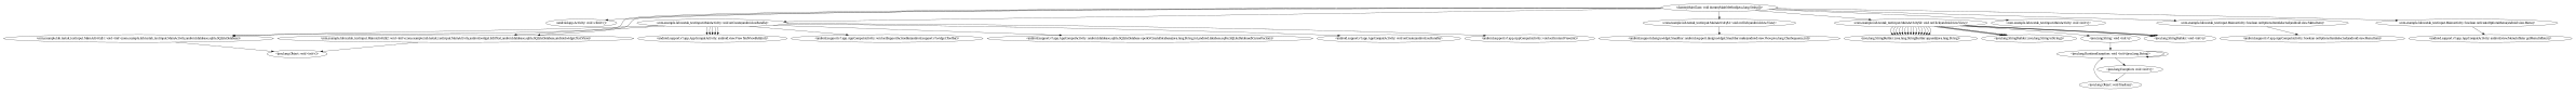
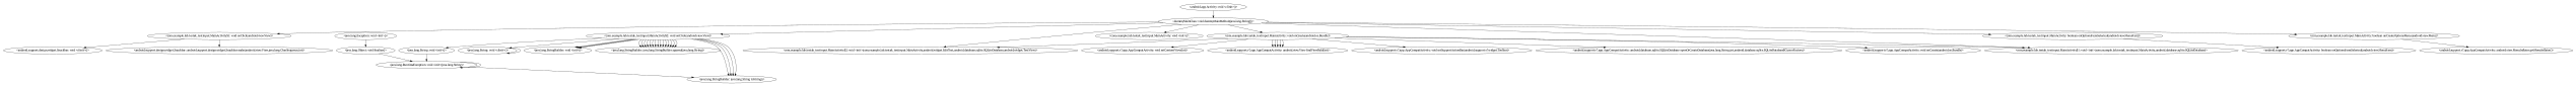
  digraph {
    fontname="PT Serif"
    node [fontname="PT Serif"]
    edge [fontname="PT Serif"]
    "<dummyMainClass: void dummyMainMethod(java.lang.String[])>"
    "<android.app.Activity: void <clinit>()>"
    "<com.example.lab.testak_textinput.MainActivity$1: void <init>(com.example.lab.testak_textinput.MainActivity,android.database.sqlite.SQLiteDatabase)>"
    "<com.example.lab.testak_textinput.MainActivity$1: void onClick(android.view.View)>"
    "<com.example.lab.testak_textinput.MainActivity$2: void <init>(com.example.lab.testak_textinput.MainActivity,android.widget.EditText,android.database.sqlite.SQLiteDatabase,android.widget.TextView)>"
    "<com.example.lab.testak_textinput.MainActivity$2: void onClick(android.view.View)>"
    "<com.example.lab.testak_textinput.MainActivity: void <init>()>"
    "<com.example.lab.testak_textinput.MainActivity: void onCreate(android.os.Bundle)>"
    "<com.example.lab.testak_textinput.MainActivity: boolean onOptionsItemSelected(android.view.MenuItem)>"
    "<com.example.lab.testak_textinput.MainActivity: boolean onCreateOptionsMenu(android.view.Menu)>"
-   "<java.lang.Object: void <init>()>"
+   "<android.support.design.widget.Snackbar: void <clinit>()>"
    "<android.support.design.widget.Snackbar: android.support.design.widget.Snackbar make(android.view.View,java.lang.CharSequence,int)>"
+   "<java.lang.String: void <clinit>()>"
    "<java.lang.String: void <init>()>"
    "<java.lang.StringBuilder: void <init>()>"
    "<java.lang.StringBuilder: java.lang.StringBuilder append(java.lang.String)>"
    "<java.lang.StringBuilder: java.lang.String toString()>"
    "<android.support.v7.app.AppCompatActivity: void onCreate(android.os.Bundle)>"
    "<android.support.v7.app.AppCompatActivity: void setContentView(int)>"
    "<android.support.v7.app.AppCompatActivity: android.view.View findViewById(int)>"
    "<android.support.v7.app.AppCompatActivity: void setSupportActionBar(android.support.v7.widget.Toolbar)>"
    "<android.support.v7.app.AppCompatActivity: android.database.sqlite.SQLiteDatabase openOrCreateDatabase(java.lang.String,int,android.database.sqlite.SQLiteDatabase$CursorFactory)>"
    "<android.support.v7.app.AppCompatActivity: boolean onOptionsItemSelected(android.view.MenuItem)>"
    "<android.support.v7.app.AppCompatActivity: android.view.MenuInflater getMenuInflater()>"
    "<java.lang.Object: void finalize()>"
    "<java.lang.RuntimeException: void <init>(java.lang.String)>"
    "<java.lang.Exception: void <init>()>"
-   "<dummyMainClass: void dummyMainMethod(java.lang.String[])>" -> "<android.app.Activity: void <clinit>()>"
+   "<android.app.Activity: void <clinit>()>" -> "<dummyMainClass: void dummyMainMethod(java.lang.String[])>"
    "<dummyMainClass: void dummyMainMethod(java.lang.String[])>" -> "<com.example.lab.testak_textinput.MainActivity$1: void <init>(com.example.lab.testak_textinput.MainActivity,android.database.sqlite.SQLiteDatabase)>"
    "<dummyMainClass: void dummyMainMethod(java.lang.String[])>" -> "<com.example.lab.testak_textinput.MainActivity$1: void onClick(android.view.View)>"
    "<dummyMainClass: void dummyMainMethod(java.lang.String[])>" -> "<com.example.lab.testak_textinput.MainActivity$2: void <init>(com.example.lab.testak_textinput.MainActivity,android.widget.EditText,android.database.sqlite.SQLiteDatabase,android.widget.TextView)>"
    "<dummyMainClass: void dummyMainMethod(java.lang.String[])>" -> "<com.example.lab.testak_textinput.MainActivity$2: void onClick(android.view.View)>"
    "<dummyMainClass: void dummyMainMethod(java.lang.String[])>" -> "<com.example.lab.testak_textinput.MainActivity: void <init>()>"
    "<dummyMainClass: void dummyMainMethod(java.lang.String[])>" -> "<com.example.lab.testak_textinput.MainActivity: void onCreate(android.os.Bundle)>"
    "<dummyMainClass: void dummyMainMethod(java.lang.String[])>" -> "<com.example.lab.testak_textinput.MainActivity: boolean onOptionsItemSelected(android.view.MenuItem)>"
    "<dummyMainClass: void dummyMainMethod(java.lang.String[])>" -> "<com.example.lab.testak_textinput.MainActivity: boolean onCreateOptionsMenu(android.view.Menu)>"
-   "<com.example.lab.testak_textinput.MainActivity$1: void <init>(com.example.lab.testak_textinput.MainActivity,android.database.sqlite.SQLiteDatabase)>" -> "<java.lang.Object: void <init>()>"
+   "<com.example.lab.testak_textinput.MainActivity$1: void onClick(android.view.View)>" -> "<android.support.design.widget.Snackbar: void <clinit>()>"
    "<com.example.lab.testak_textinput.MainActivity$1: void onClick(android.view.View)>" -> "<android.support.design.widget.Snackbar: android.support.design.widget.Snackbar make(android.view.View,java.lang.CharSequence,int)>"
-   "<com.example.lab.testak_textinput.MainActivity$2: void <init>(com.example.lab.testak_textinput.MainActivity,android.widget.EditText,android.database.sqlite.SQLiteDatabase,android.widget.TextView)>" -> "<java.lang.Object: void <init>()>"
+   "<com.example.lab.testak_textinput.MainActivity$2: void onClick(android.view.View)>" -> "<java.lang.String: void <clinit>()>"
    "<com.example.lab.testak_textinput.MainActivity$2: void onClick(android.view.View)>" -> "<java.lang.String: void <init>()>"
    "<com.example.lab.testak_textinput.MainActivity$2: void onClick(android.view.View)>" -> "<java.lang.StringBuilder: void <init>()>"
    "<com.example.lab.testak_textinput.MainActivity$2: void onClick(android.view.View)>" -> "<java.lang.StringBuilder: void <init>()>"
    "<com.example.lab.testak_textinput.MainActivity$2: void onClick(android.view.View)>" -> "<java.lang.StringBuilder: void <init>()>"
    "<com.example.lab.testak_textinput.MainActivity$2: void onClick(android.view.View)>" -> "<java.lang.StringBuilder: void <init>()>"
    "<com.example.lab.testak_textinput.MainActivity$2: void onClick(android.view.View)>" -> "<java.lang.StringBuilder: java.lang.StringBuilder append(java.lang.String)>"
    "<com.example.lab.testak_textinput.MainActivity$2: void onClick(android.view.View)>" -> "<java.lang.StringBuilder: java.lang.StringBuilder append(java.lang.String)>"
    "<com.example.lab.testak_textinput.MainActivity$2: void onClick(android.view.View)>" -> "<java.lang.StringBuilder: java.lang.StringBuilder append(java.lang.String)>"
    "<com.example.lab.testak_textinput.MainActivity$2: void onClick(android.view.View)>" -> "<java.lang.StringBuilder: java.lang.StringBuilder append(java.lang.String)>"
    "<com.example.lab.testak_textinput.MainActivity$2: void onClick(android.view.View)>" -> "<java.lang.StringBuilder: java.lang.StringBuilder append(java.lang.String)>"
    "<com.example.lab.testak_textinput.MainActivity$2: void onClick(android.view.View)>" -> "<java.lang.StringBuilder: java.lang.StringBuilder append(java.lang.String)>"
    "<com.example.lab.testak_textinput.MainActivity$2: void onClick(android.view.View)>" -> "<java.lang.StringBuilder: java.lang.StringBuilder append(java.lang.String)>"
    "<com.example.lab.testak_textinput.MainActivity$2: void onClick(android.view.View)>" -> "<java.lang.StringBuilder: java.lang.StringBuilder append(java.lang.String)>"
    "<com.example.lab.testak_textinput.MainActivity$2: void onClick(android.view.View)>" -> "<java.lang.StringBuilder: java.lang.StringBuilder append(java.lang.String)>"
    "<com.example.lab.testak_textinput.MainActivity$2: void onClick(android.view.View)>" -> "<java.lang.StringBuilder: java.lang.StringBuilder append(java.lang.String)>"
    "<com.example.lab.testak_textinput.MainActivity$2: void onClick(android.view.View)>" -> "<java.lang.StringBuilder: java.lang.StringBuilder append(java.lang.String)>"
    "<com.example.lab.testak_textinput.MainActivity$2: void onClick(android.view.View)>" -> "<java.lang.StringBuilder: java.lang.StringBuilder append(java.lang.String)>"
    "<com.example.lab.testak_textinput.MainActivity$2: void onClick(android.view.View)>" -> "<java.lang.StringBuilder: java.lang.StringBuilder append(java.lang.String)>"
    "<com.example.lab.testak_textinput.MainActivity$2: void onClick(android.view.View)>" -> "<java.lang.StringBuilder: java.lang.StringBuilder append(java.lang.String)>"
    "<com.example.lab.testak_textinput.MainActivity$2: void onClick(android.view.View)>" -> "<java.lang.StringBuilder: java.lang.StringBuilder append(java.lang.String)>"
    "<com.example.lab.testak_textinput.MainActivity$2: void onClick(android.view.View)>" -> "<java.lang.StringBuilder: java.lang.String toString()>"
    "<com.example.lab.testak_textinput.MainActivity$2: void onClick(android.view.View)>" -> "<java.lang.StringBuilder: java.lang.String toString()>"
    "<com.example.lab.testak_textinput.MainActivity$2: void onClick(android.view.View)>" -> "<java.lang.StringBuilder: java.lang.String toString()>"
    "<com.example.lab.testak_textinput.MainActivity$2: void onClick(android.view.View)>" -> "<java.lang.StringBuilder: java.lang.String toString()>"
    "<com.example.lab.testak_textinput.MainActivity: void onCreate(android.os.Bundle)>" -> "<com.example.lab.testak_textinput.MainActivity$1: void <init>(com.example.lab.testak_textinput.MainActivity,android.database.sqlite.SQLiteDatabase)>"
    "<com.example.lab.testak_textinput.MainActivity: void onCreate(android.os.Bundle)>" -> "<com.example.lab.testak_textinput.MainActivity$2: void <init>(com.example.lab.testak_textinput.MainActivity,android.widget.EditText,android.database.sqlite.SQLiteDatabase,android.widget.TextView)>"
    "<com.example.lab.testak_textinput.MainActivity: void onCreate(android.os.Bundle)>" -> "<android.support.v7.app.AppCompatActivity: void onCreate(android.os.Bundle)>"
    "<com.example.lab.testak_textinput.MainActivity: void onCreate(android.os.Bundle)>" -> "<android.support.v7.app.AppCompatActivity: void setContentView(int)>"
    "<com.example.lab.testak_textinput.MainActivity: void onCreate(android.os.Bundle)>" -> "<android.support.v7.app.AppCompatActivity: android.view.View findViewById(int)>"
    "<com.example.lab.testak_textinput.MainActivity: void onCreate(android.os.Bundle)>" -> "<android.support.v7.app.AppCompatActivity: android.view.View findViewById(int)>"
    "<com.example.lab.testak_textinput.MainActivity: void onCreate(android.os.Bundle)>" -> "<android.support.v7.app.AppCompatActivity: android.view.View findViewById(int)>"
    "<com.example.lab.testak_textinput.MainActivity: void onCreate(android.os.Bundle)>" -> "<android.support.v7.app.AppCompatActivity: android.view.View findViewById(int)>"
    "<com.example.lab.testak_textinput.MainActivity: void onCreate(android.os.Bundle)>" -> "<android.support.v7.app.AppCompatActivity: android.view.View findViewById(int)>"
    "<com.example.lab.testak_textinput.MainActivity: void onCreate(android.os.Bundle)>" -> "<android.support.v7.app.AppCompatActivity: void setSupportActionBar(android.support.v7.widget.Toolbar)>"
    "<com.example.lab.testak_textinput.MainActivity: void onCreate(android.os.Bundle)>" -> "<android.support.v7.app.AppCompatActivity: android.database.sqlite.SQLiteDatabase openOrCreateDatabase(java.lang.String,int,android.database.sqlite.SQLiteDatabase$CursorFactory)>"
    "<com.example.lab.testak_textinput.MainActivity: boolean onOptionsItemSelected(android.view.MenuItem)>" -> "<android.support.v7.app.AppCompatActivity: boolean onOptionsItemSelected(android.view.MenuItem)>"
    "<com.example.lab.testak_textinput.MainActivity: boolean onCreateOptionsMenu(android.view.Menu)>" -> "<android.support.v7.app.AppCompatActivity: android.view.MenuInflater getMenuInflater()>"
+   "<java.lang.String: void <clinit>()>" -> "<java.lang.String: void <clinit>()>"
    "<java.lang.String: void <init>()>" -> "<java.lang.RuntimeException: void <init>(java.lang.String)>"
    "<java.lang.Object: void finalize()>" -> "<java.lang.RuntimeException: void <init>(java.lang.String)>"
    "<java.lang.RuntimeException: void <init>(java.lang.String)>" -> "<java.lang.RuntimeException: void <init>(java.lang.String)>"
-   "<java.lang.RuntimeException: void <init>(java.lang.String)>" -> "<java.lang.Exception: void <init>()>"
+   "<java.lang.RuntimeException: void <init>(java.lang.String)>" -> "<java.lang.StringBuilder: java.lang.String toString()>"
    "<java.lang.Exception: void <init>()>" -> "<java.lang.Object: void finalize()>"
  }
